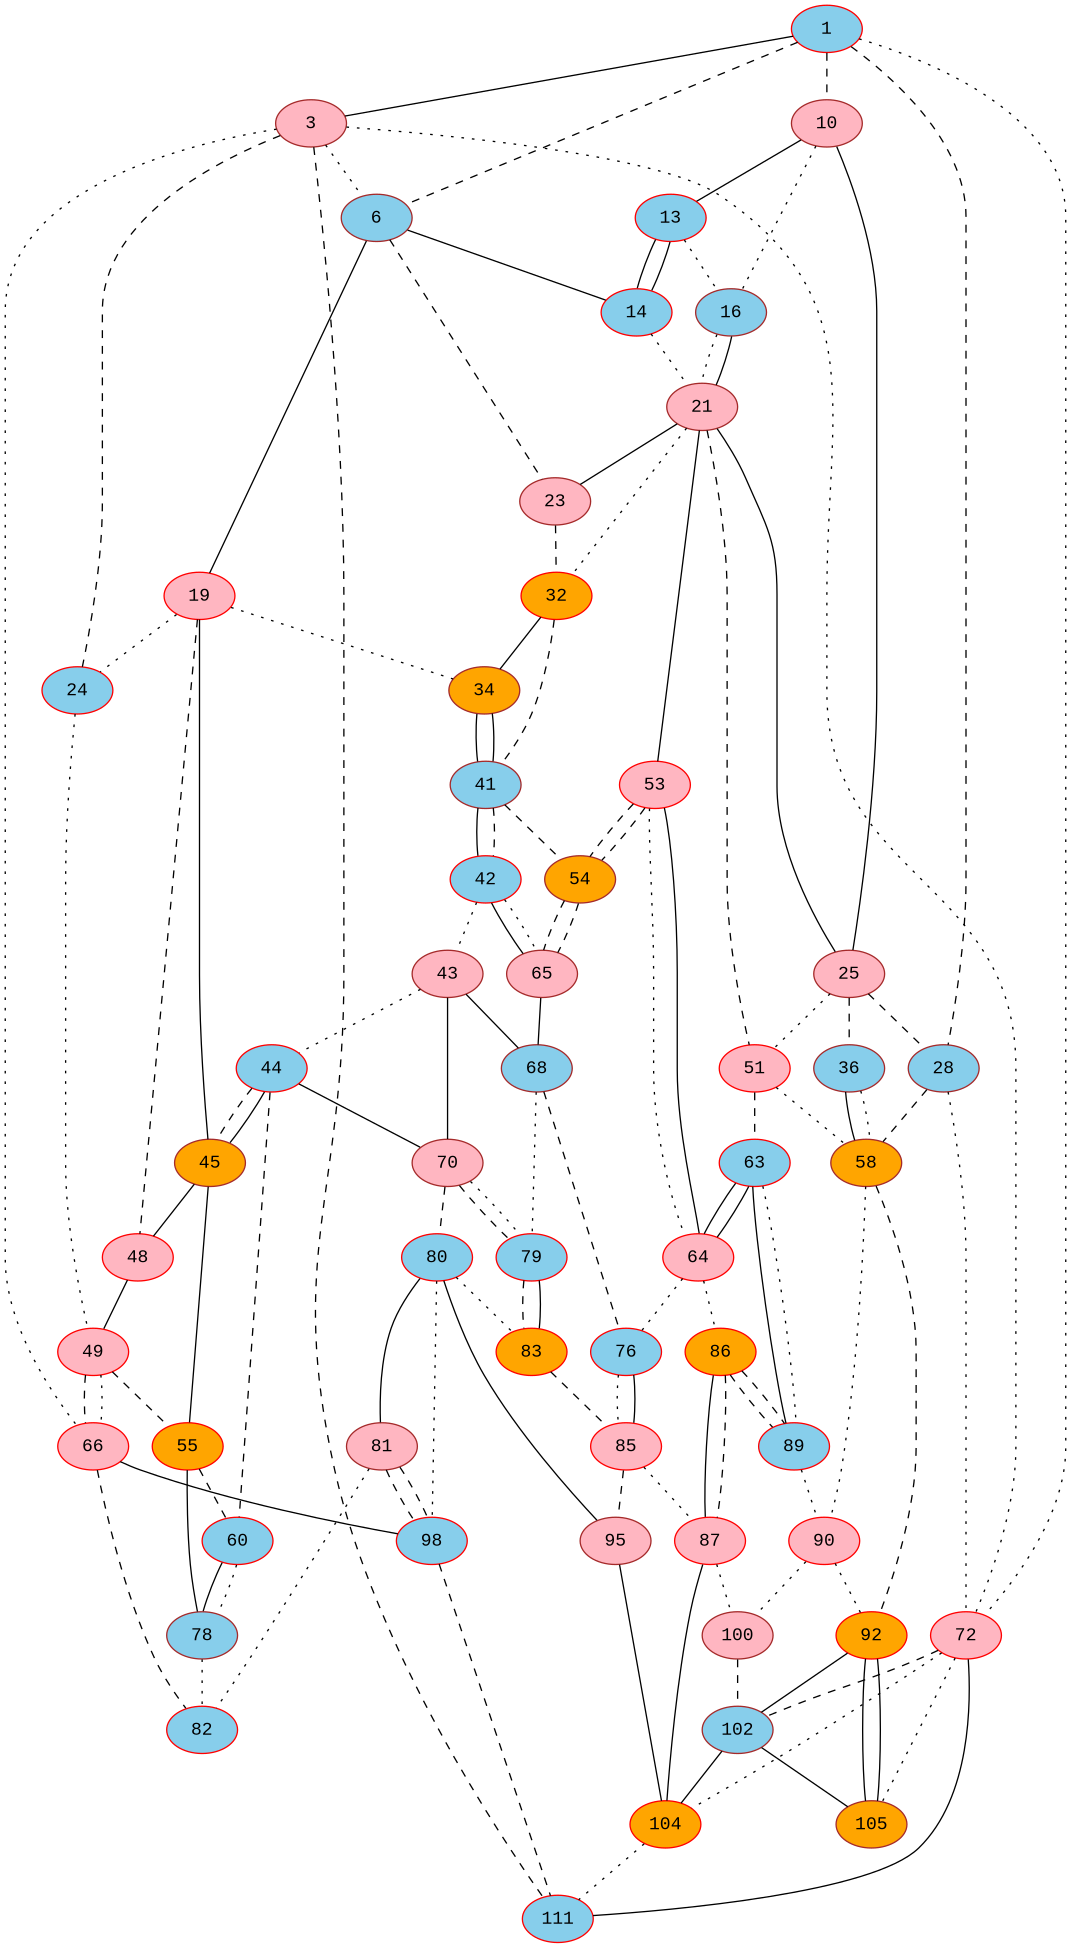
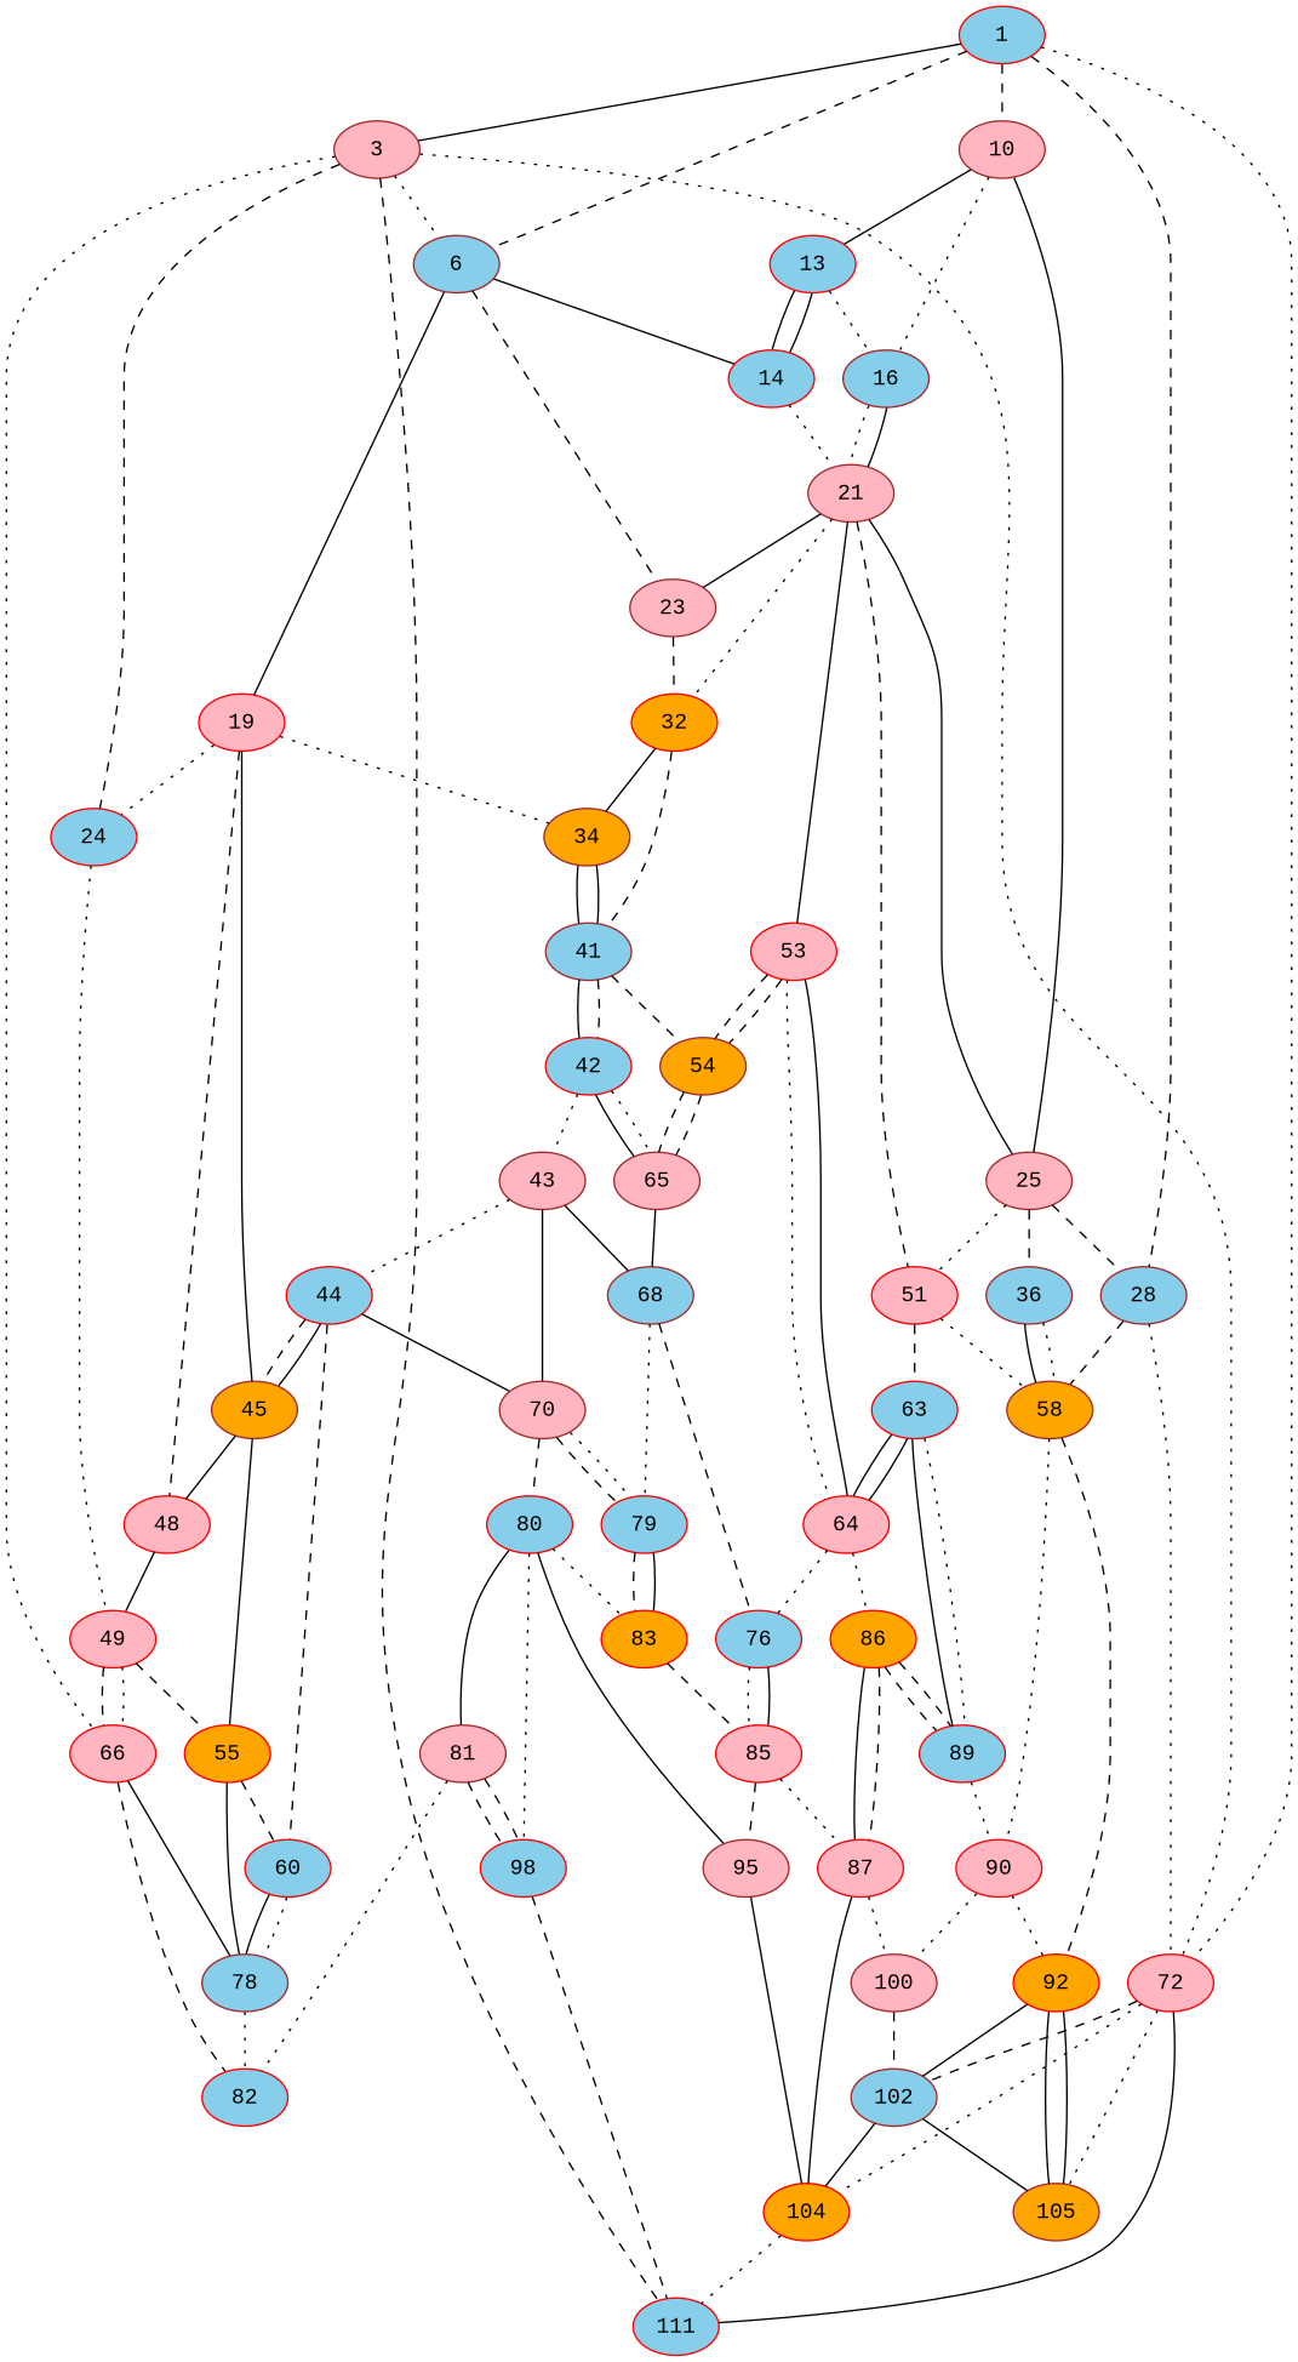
  graph {
    fontname="Liberation Mono"
    node [color=red fillcolor=skyblue fontname="Liberation Mono" style=filled]
    edge [fontname="Liberation Mono" style=solid]
    1 [super="+5+2"]
    3 [color=brown fillcolor=lightpink super="+67+4+9"]
    6 [color=brown super="+15+7"]
    10 [color=brown fillcolor=lightpink super="+11"]
    28 [color=brown super="+57"]
    72 [fillcolor=lightpink super="+107+73"]
    24 [super="+40"]
    66 [fillcolor=lightpink super="+97"]
    111 [super="+112"]
    14
    19 [fillcolor=lightpink super="+20+35"]
    23 [color=brown fillcolor=lightpink]
    13
    16 [color=brown]
    25 [color=brown fillcolor=lightpink super="+29+26"]
    58 [color=brown fillcolor=orange super="+61"]
    102 [color=brown super="+106+103"]
    104 [fillcolor=orange super="+109"]
    105 [color=brown fillcolor=orange]
    49 [fillcolor=lightpink super="+50"]
    82
    98 [super="+99"]
    21 [color=brown fillcolor=lightpink super="+22+27"]
    34 [color=brown fillcolor=orange]
    45 [color=brown fillcolor=orange super="+47"]
    48 [fillcolor=lightpink]
    32 [fillcolor=orange super="+33"]
    51 [fillcolor=lightpink super="+52"]
    36 [color=brown]
    53 [fillcolor=lightpink]
    41 [color=brown super="+46"]
    55 [fillcolor=orange super="+56"]
    63
    54 [color=brown fillcolor=orange]
    64 [fillcolor=lightpink super="+75"]
    90 [fillcolor=lightpink super="+94"]
    92 [fillcolor=orange super="+93"]
    42
    43 [color=brown fillcolor=lightpink super="+69"]
    65 [color=brown fillcolor=lightpink]
    44 [super="+59"]
    68 [color=brown super="+77"]
    70 [color=brown fillcolor=lightpink super="+71"]
    60
    76
    79
    80 [super="+84"]
    78 [color=brown]
    89
    86 [fillcolor=orange]
    100 [color=brown fillcolor=lightpink]
    85 [fillcolor=lightpink super="+88"]
    87 [fillcolor=lightpink super="+101"]
    83 [fillcolor=orange]
    81 [color=brown fillcolor=lightpink]
    95 [color=brown fillcolor=lightpink]
    1 -- 3
    1 -- 6 [style=dashed]
    1 -- 10 [style=dashed weight=2]
    1 -- 28 [style=dashed]
    1 -- 72 [style=dotted]
    3 -- 6 [style=dotted]
    3 -- 72 [style=dotted]
    3 -- 24 [style=dashed]
    3 -- 66 [style=dotted]
    3 -- 111 [style=dashed]
    6 -- 14
    6 -- 19 [weight=2]
    6 -- 23 [style=dashed]
    10 -- 13
    10 -- 16 [style=dotted]
    10 -- 25
    28 -- 72 [style=dotted]
    28 -- 58 [style=dashed weight=2]
    72 -- 111
    72 -- 102 [style=dashed]
    72 -- 104 [style=dotted]
    72 -- 105 [style=dotted]
    24 -- 49 [style=dotted]
    66 -- 82 [style=dashed]
-   66 -- 98
+   66 -- 78
    14 -- 21 [style=dotted]
    19 -- 24 [style=dotted weight=2]
    19 -- 34 [style=dotted]
    19 -- 45
    19 -- 48 [style=dashed]
    23 -- 32 [style=dashed]
    13 -- 14
    13 -- 14
    13 -- 16 [style=dotted]
    16 -- 21 [style=dotted]
    16 -- 21
    25 -- 28 [style=dashed]
    25 -- 51 [style=dotted]
    25 -- 36 [style=dashed weight=2]
    58 -- 90 [style=dotted]
    58 -- 92 [style=dashed]
    102 -- 104
    102 -- 105
    104 -- 111 [style=dotted]
    49 -- 66 [style=dashed]
    49 -- 66 [style=dotted]
    49 -- 55 [style=dashed]
    98 -- 111 [style=dashed]
    21 -- 23
    21 -- 25
    21 -- 32 [style=dotted]
    21 -- 51 [style=dashed]
    21 -- 53
    34 -- 41
    34 -- 41
    45 -- 48
    45 -- 55
    48 -- 49
    32 -- 34
    32 -- 41 [style=dashed]
    51 -- 58 [style=dotted]
    51 -- 63 [style=dashed]
    36 -- 58
    36 -- 58 [style=dotted]
    53 -- 54 [style=dashed]
    53 -- 54 [style=dashed]
    53 -- 64 [style=dotted]
    53 -- 64
    41 -- 54 [style=dashed]
    41 -- 42
    41 -- 42 [style=dashed]
    55 -- 60 [style=dashed]
    55 -- 78
    63 -- 64
    63 -- 64
    63 -- 89
    63 -- 89 [style=dotted]
    54 -- 65 [style=dashed]
    54 -- 65 [style=dashed]
    64 -- 76 [style=dotted]
    64 -- 86 [style=dotted]
    90 -- 92 [style=dotted]
    90 -- 100 [style=dotted]
    92 -- 102
    92 -- 105
    92 -- 105
    42 -- 43 [style=dotted]
    42 -- 65
    42 -- 65 [style=dotted]
    43 -- 44 [style=dotted]
    43 -- 68
    43 -- 70
    65 -- 68
    44 -- 45 [style=dashed]
    44 -- 45
    44 -- 70
    44 -- 60 [style=dashed]
    68 -- 76 [style=dashed]
    68 -- 79 [style=dotted]
    70 -- 79 [style=dashed]
    70 -- 79 [style=dotted]
    70 -- 80 [style=dashed]
    60 -- 78
    60 -- 78 [style=dotted]
    76 -- 85 [style=dotted]
    76 -- 85
    79 -- 83 [style=dashed]
    79 -- 83
    80 -- 98 [style=dotted]
    80 -- 83 [style=dotted]
    80 -- 81
    80 -- 95
    78 -- 82 [style=dotted]
    89 -- 90 [style=dotted]
    86 -- 89 [style=dashed]
    86 -- 89 [style=dashed]
    86 -- 87
    86 -- 87 [style=dashed]
    100 -- 102 [style=dashed]
    85 -- 87 [style=dotted]
    85 -- 95 [style=dashed]
    87 -- 104
    87 -- 100 [style=dotted]
    83 -- 85 [style=dashed]
    81 -- 82 [style=dotted]
    81 -- 98 [style=dashed]
    81 -- 98 [style=dashed]
    95 -- 104
  }
